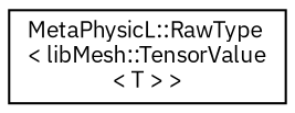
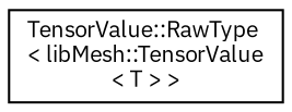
  digraph {
    rankdir=LR
    fontname="IBM Plex Sans"
-   n1 [color=black fillcolor=white fontname="IBM Plex Sans" fontsize=10 height=0.2 label="MetaPhysicL::RawType\l\< libMesh::TensorValue\l\< T \> \>" shape=record style=filled width=0.4]
+   n1 [color=black fillcolor=white fontname="IBM Plex Sans" fontsize=10 height=0.2 label="TensorValue::RawType\l\< libMesh::TensorValue\l\< T \> \>" shape=record style=filled width=0.4]
  }
